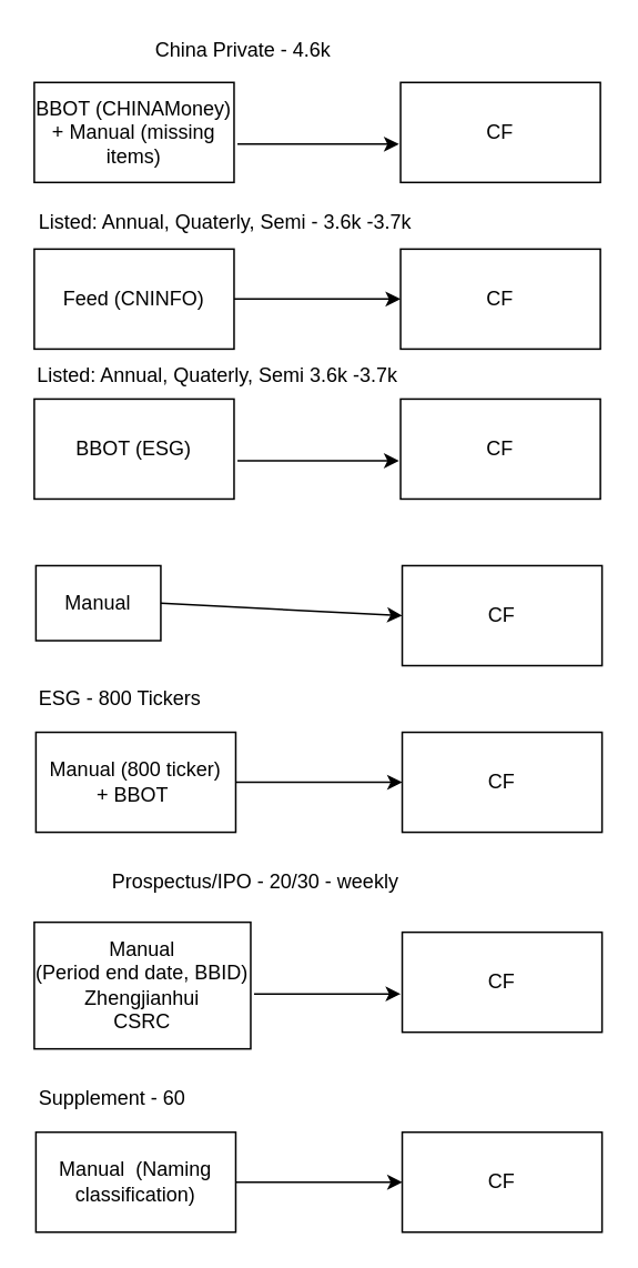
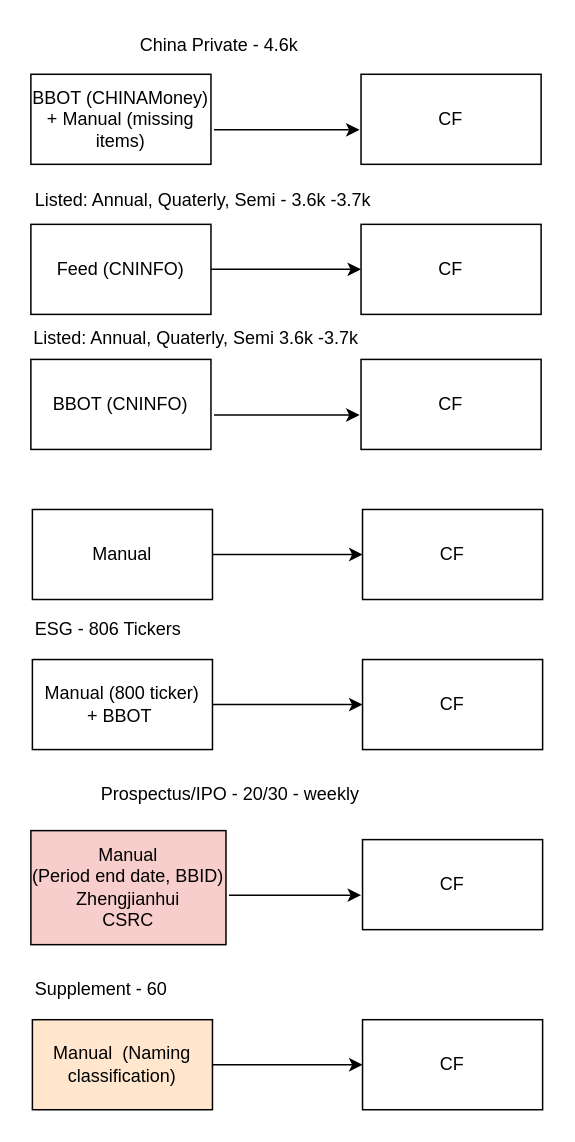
  <mxCell id="0" />
  <mxCell id="1" parent="0" />
  <mxCell id="2" value="BBOT (CHINAMoney)&lt;br&gt;+ Manual (missing items)" style="rounded=0;whiteSpace=wrap;html=1;" vertex="1" parent="1"><mxGeometry x="20" y="49" width="120" height="60" as="geometry" /></mxCell>
  <mxCell id="3" value="China Private - 4.6k" style="text;html=1;resizable=0;points=[];autosize=1;align=left;verticalAlign=top;spacingTop=-4;" vertex="1" parent="1"><mxGeometry x="91" y="20" width="120" height="20" as="geometry" /></mxCell>
  <mxCell id="4" value="CF" style="rounded=0;whiteSpace=wrap;html=1;" vertex="1" parent="1"><mxGeometry x="240" y="49" width="120" height="60" as="geometry" /></mxCell>
  <mxCell id="5" value="" style="endArrow=classic;html=1;entryX=-0.008;entryY=0.617;entryDx=0;entryDy=0;entryPerimeter=0;exitX=1.017;exitY=0.617;exitDx=0;exitDy=0;exitPerimeter=0;" edge="1" parent="1" source="2" target="4"><mxGeometry width="50" height="50" relative="1" as="geometry"><mxPoint x="20" y="179" as="sourcePoint" /><mxPoint x="70" y="129" as="targetPoint" /><Array as="points"><mxPoint x="200" y="86" /></Array></mxGeometry></mxCell>
  <mxCell id="6" value="Feed (CNINFO)" style="rounded=0;whiteSpace=wrap;html=1;" vertex="1" parent="1"><mxGeometry x="20" y="149" width="120" height="60" as="geometry" /></mxCell>
  <mxCell id="7" value="CF" style="rounded=0;whiteSpace=wrap;html=1;" vertex="1" parent="1"><mxGeometry x="240" y="149" width="120" height="60" as="geometry" /></mxCell>
  <mxCell id="8" value="Listed: Annual, Quaterly, Semi - 3.6k -3.7k" style="text;html=1;resizable=0;points=[];autosize=1;align=left;verticalAlign=top;spacingTop=-4;" vertex="1" parent="1"><mxGeometry x="21" y="123" width="240" height="20" as="geometry" /></mxCell>
- <mxCell id="9" value="BBOT (ESG)" style="rounded=0;whiteSpace=wrap;html=1;" vertex="1" parent="1"><mxGeometry x="20" y="239" width="120" height="60" as="geometry" /></mxCell>
+ <mxCell id="9" value="BBOT (CNINFO)" style="rounded=0;whiteSpace=wrap;html=1;" vertex="1" parent="1"><mxGeometry x="20" y="239" width="120" height="60" as="geometry" /></mxCell>
  <mxCell id="10" value="CF" style="rounded=0;whiteSpace=wrap;html=1;" vertex="1" parent="1"><mxGeometry x="240" y="239" width="120" height="60" as="geometry" /></mxCell>
  <mxCell id="11" value="" style="endArrow=classic;html=1;entryX=-0.008;entryY=0.617;entryDx=0;entryDy=0;entryPerimeter=0;exitX=1.017;exitY=0.617;exitDx=0;exitDy=0;exitPerimeter=0;" edge="1" parent="1" source="9" target="10"><mxGeometry width="50" height="50" relative="1" as="geometry"><mxPoint x="20" y="369" as="sourcePoint" /><mxPoint x="70" y="319" as="targetPoint" /><Array as="points"><mxPoint x="200" y="276" /></Array></mxGeometry></mxCell>
  <mxCell id="12" value="" style="endArrow=classic;html=1;entryX=0;entryY=0.5;entryDx=0;entryDy=0;exitX=1;exitY=0.5;exitDx=0;exitDy=0;" edge="1" parent="1" source="6" target="7"><mxGeometry width="50" height="50" relative="1" as="geometry"><mxPoint x="20" y="359" as="sourcePoint" /><mxPoint x="70" y="309" as="targetPoint" /></mxGeometry></mxCell>
  <mxCell id="13" value="Listed: Annual, Quaterly, Semi 3.6k -3.7k" style="text;html=1;resizable=0;points=[];autosize=1;align=left;verticalAlign=top;spacingTop=-4;" vertex="1" parent="1"><mxGeometry x="20" y="215" width="230" height="20" as="geometry" /></mxCell>
- <mxCell id="14" value="Manual" style="rounded=0;whiteSpace=wrap;html=1;" vertex="1" parent="1"><mxGeometry x="21" y="339" width="75" height="45" as="geometry" /></mxCell>
+ <mxCell id="14" value="Manual" style="rounded=0;whiteSpace=wrap;html=1;" vertex="1" parent="1"><mxGeometry x="21" y="339" width="120" height="60" as="geometry" /></mxCell>
  <mxCell id="15" value="CF" style="rounded=0;whiteSpace=wrap;html=1;" vertex="1" parent="1"><mxGeometry x="241" y="339" width="120" height="60" as="geometry" /></mxCell>
  <mxCell id="16" value="" style="endArrow=classic;html=1;entryX=0;entryY=0.5;entryDx=0;entryDy=0;exitX=1;exitY=0.5;exitDx=0;exitDy=0;" edge="1" parent="1" source="14" target="15"><mxGeometry width="50" height="50" relative="1" as="geometry"><mxPoint x="21" y="549" as="sourcePoint" /><mxPoint x="71" y="499" as="targetPoint" /></mxGeometry></mxCell>
  <mxCell id="17" value="Manual (800 ticker)&lt;br&gt;+ BBOT&amp;nbsp;" style="rounded=0;whiteSpace=wrap;html=1;" vertex="1" parent="1"><mxGeometry x="21" y="439" width="120" height="60" as="geometry" /></mxCell>
  <mxCell id="18" value="CF" style="rounded=0;whiteSpace=wrap;html=1;" vertex="1" parent="1"><mxGeometry x="241" y="439" width="120" height="60" as="geometry" /></mxCell>
  <mxCell id="19" value="" style="endArrow=classic;html=1;entryX=0;entryY=0.5;entryDx=0;entryDy=0;exitX=1;exitY=0.5;exitDx=0;exitDy=0;" edge="1" parent="1" source="17" target="18"><mxGeometry width="50" height="50" relative="1" as="geometry"><mxPoint x="21" y="649" as="sourcePoint" /><mxPoint x="71" y="599" as="targetPoint" /></mxGeometry></mxCell>
- <mxCell id="20" value="ESG - 800 Tickers" style="text;html=1;resizable=0;points=[];autosize=1;align=left;verticalAlign=top;spacingTop=-4;" vertex="1" parent="1"><mxGeometry x="21" y="409" width="110" height="20" as="geometry" /></mxCell>
- <mxCell id="21" value="Manual&lt;br&gt;(Period end date, BBID)&lt;br&gt;Zhengjianhui&lt;br&gt;CSRC" style="rounded=0;whiteSpace=wrap;html=1;" vertex="1" parent="1"><mxGeometry x="20" y="553" width="130" height="76" as="geometry" /></mxCell>
+ <mxCell id="20" value="ESG - 806 Tickers" style="text;html=1;resizable=0;points=[];autosize=1;align=left;verticalAlign=top;spacingTop=-4;" vertex="1" parent="1"><mxGeometry x="21" y="409" width="110" height="20" as="geometry" /></mxCell>
+ <mxCell id="21" value="Manual&lt;br&gt;(Period end date, BBID)&lt;br&gt;Zhengjianhui&lt;br&gt;CSRC" style="rounded=0;whiteSpace=wrap;html=1;fillColor=#f8cecc;" vertex="1" parent="1"><mxGeometry x="20" y="553" width="130" height="76" as="geometry" /></mxCell>
  <mxCell id="22" value="CF" style="rounded=0;whiteSpace=wrap;html=1;" vertex="1" parent="1"><mxGeometry x="241" y="559" width="120" height="60" as="geometry" /></mxCell>
  <mxCell id="23" value="" style="endArrow=classic;html=1;entryX=-0.008;entryY=0.617;entryDx=0;entryDy=0;entryPerimeter=0;" edge="1" parent="1" target="22"><mxGeometry width="50" height="50" relative="1" as="geometry"><mxPoint x="152" y="596" as="sourcePoint" /><mxPoint x="70" y="633" as="targetPoint" /><Array as="points" /></mxGeometry></mxCell>
  <mxCell id="24" value="Prospectus/IPO - 20/30 - weekly" style="text;html=1;resizable=0;points=[];autosize=1;align=left;verticalAlign=top;spacingTop=-4;" vertex="1" parent="1"><mxGeometry x="65" y="519" width="190" height="20" as="geometry" /></mxCell>
- <mxCell id="25" value="Manual&amp;nbsp; (Naming classification)" style="rounded=0;whiteSpace=wrap;html=1;" vertex="1" parent="1"><mxGeometry x="21" y="679" width="120" height="60" as="geometry" /></mxCell>
+ <mxCell id="25" value="Manual&amp;nbsp; (Naming classification)" style="rounded=0;whiteSpace=wrap;html=1;fillColor=#ffe6cc;" vertex="1" parent="1"><mxGeometry x="21" y="679" width="120" height="60" as="geometry" /></mxCell>
  <mxCell id="26" value="CF" style="rounded=0;whiteSpace=wrap;html=1;" vertex="1" parent="1"><mxGeometry x="241" y="679" width="120" height="60" as="geometry" /></mxCell>
  <mxCell id="27" value="" style="endArrow=classic;html=1;entryX=0;entryY=0.5;entryDx=0;entryDy=0;exitX=1;exitY=0.5;exitDx=0;exitDy=0;" edge="1" parent="1" source="25" target="26"><mxGeometry width="50" height="50" relative="1" as="geometry"><mxPoint x="21" y="889" as="sourcePoint" /><mxPoint x="71" y="839" as="targetPoint" /></mxGeometry></mxCell>
  <mxCell id="28" value="Supplement - 60" style="text;html=1;resizable=0;points=[];autosize=1;align=left;verticalAlign=top;spacingTop=-4;" vertex="1" parent="1"><mxGeometry x="21" y="649" width="100" height="20" as="geometry" /></mxCell>
